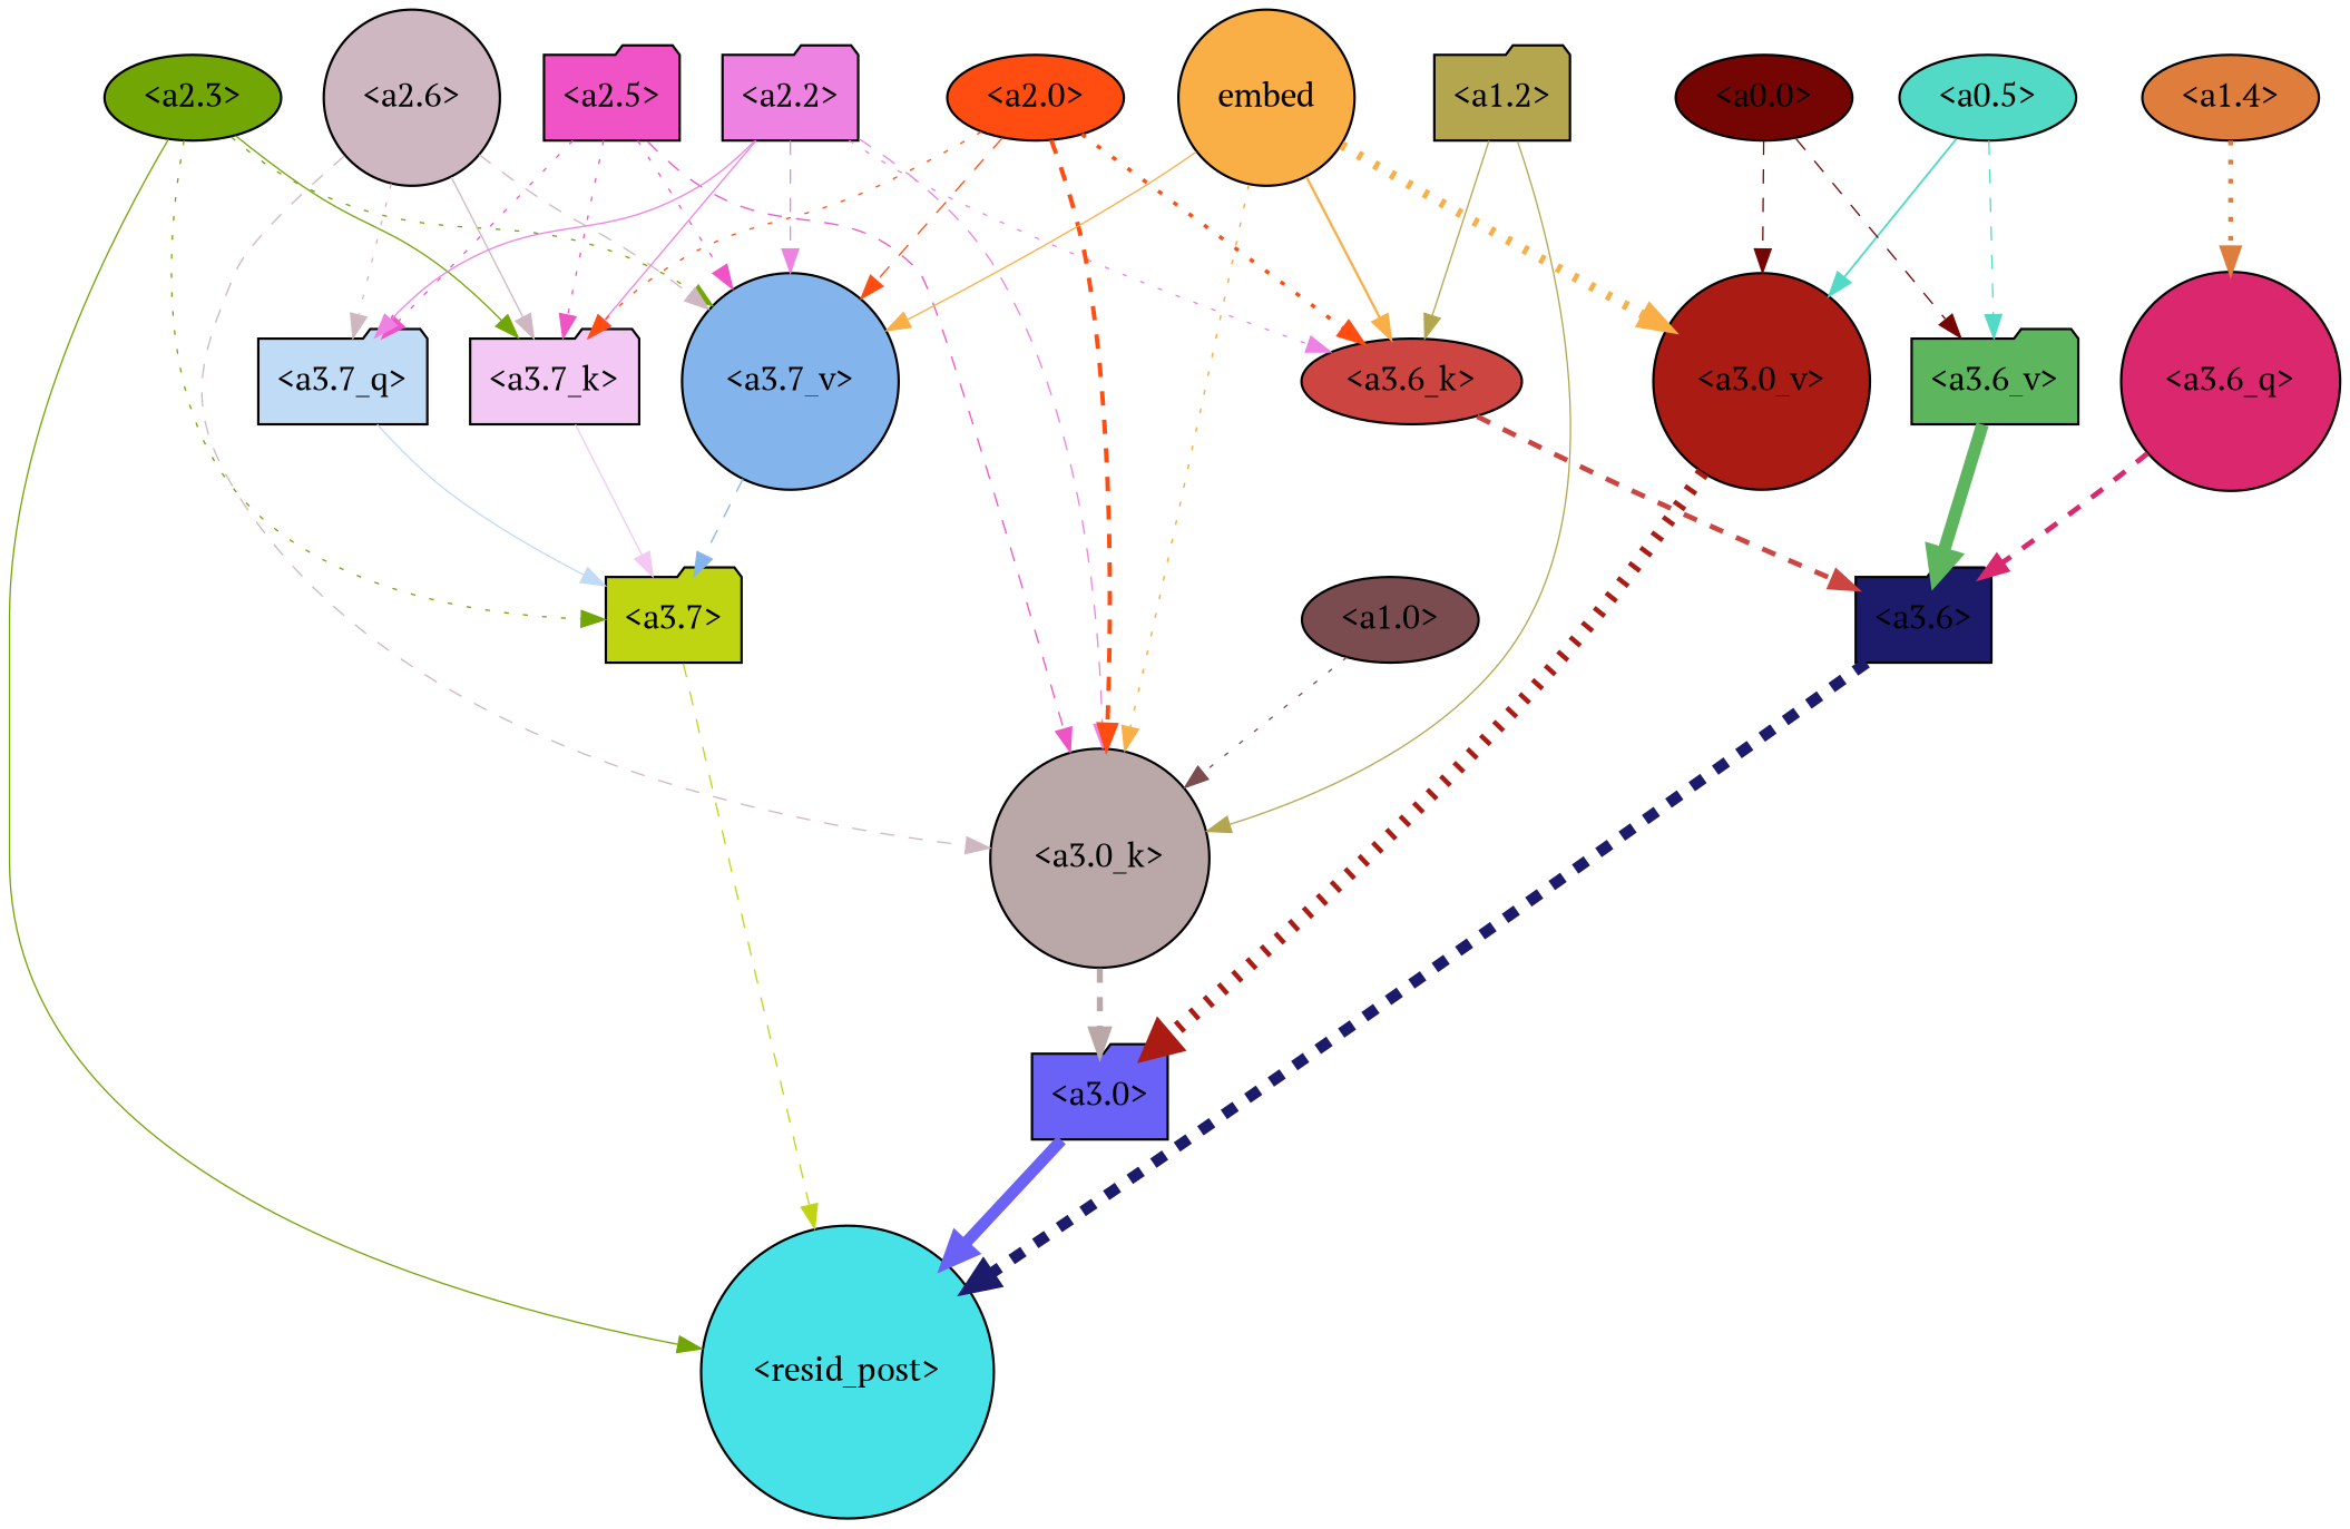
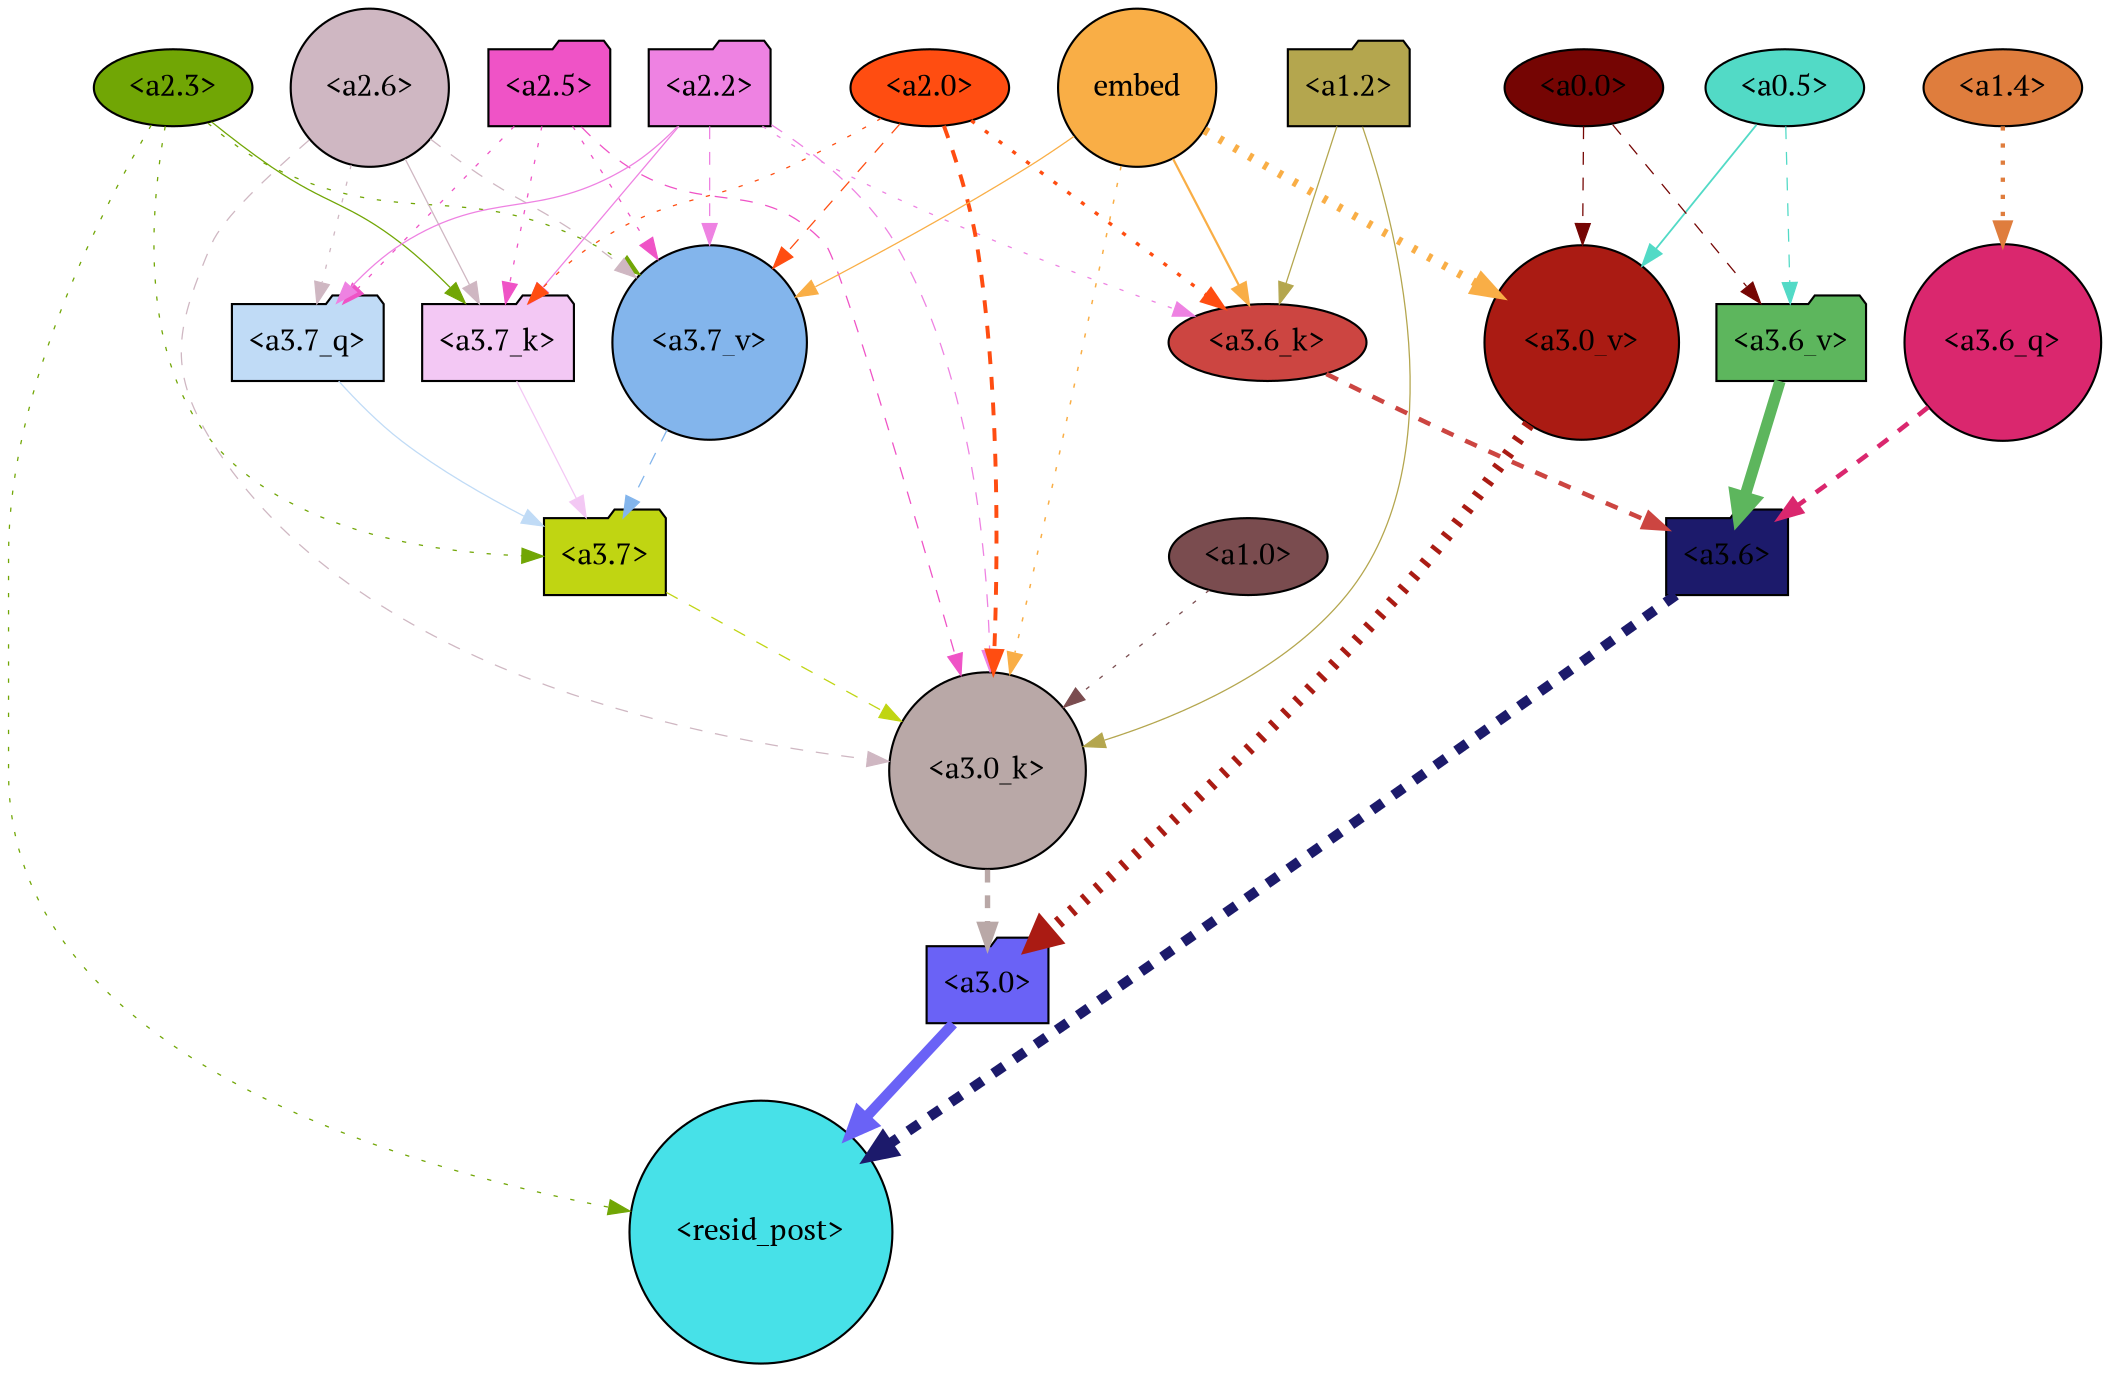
  strict digraph {
    fontname="PT Serif"
    splines=true
    node [color=black fontname="PT Serif" shape=folder style="filled, rounded"]
    edge [color="#ee82e2" fontname="PT Serif" penwidth=0.6 style=dashed]
    "<a3.7>" [fillcolor="#c0d512"]
    "<resid_post>" [fillcolor="#47e1e8" shape=circle]
    "<a3.6>" [fillcolor="#1c1a6b"]
    "<a3.0>" [fillcolor="#6a62f6"]
    "<a2.3>" [fillcolor="#71a605" shape=ellipse]
    "<a3.7_k>" [fillcolor="#f3c8f4"]
    "<a3.7_v>" [fillcolor="#83b5ec" shape=circle]
    "<a3.7_q>" [fillcolor="#c0dbf6"]
    "<a3.6_q>" [fillcolor="#da276e" shape=circle]
    "<a3.6_k>" [fillcolor="#cc4541" shape=ellipse]
    "<a3.0_k>" [fillcolor="#b9a8a7" shape=circle]
    "<a3.6_v>" [fillcolor="#5db65d"]
    "<a3.0_v>" [fillcolor="#aa1b13" shape=circle]
    "<a2.6>" [fillcolor="#cfb7c2" shape=circle]
    "<a2.5>" [fillcolor="#ef53c6"]
    "<a2.2>" [fillcolor="#ee82e2"]
    "<a2.0>" [fillcolor="#ff4d11" shape=ellipse]
    "<a1.4>" [fillcolor="#df7d3d" shape=ellipse]
    "<a1.2>" [fillcolor="#b4a64e"]
    embed [fillcolor="#f9ae46" shape=circle]
    "<a1.0>" [fillcolor="#7a4c4f" shape=ellipse]
    "<a0.5>" [fillcolor="#52dac6" shape=ellipse]
    "<a0.0>" [fillcolor="#750503" shape=ellipse]
-   "<a3.7>" -> "<resid_post>" [color="#c0d512"]
+   "<a3.7>" -> "<a3.0_k>" [color="#c0d512"]
    "<a3.6>" -> "<resid_post>" [color="#1c1a6b" penwidth=4.751592040061951]
    "<a3.0>" -> "<resid_post>" [color="#6a62f6" penwidth=4.904066681861877 style=bold]
    "<a2.3>" -> "<a3.7>" [color="#71a605" style=dotted]
-   "<a2.3>" -> "<resid_post>" [color="#71a605" style=bold]
+   "<a2.3>" -> "<resid_post>" [color="#71a605" style=dotted]
    "<a2.3>" -> "<a3.7_k>" [color="#71a605" style=bold]
    "<a2.3>" -> "<a3.7_v>" [color="#71a605" style=dotted]
    "<a3.7_k>" -> "<a3.7>" [color="#f3c8f4" style=""]
    "<a3.7_v>" -> "<a3.7>" [color="#83b5ec"]
    "<a3.7_q>" -> "<a3.7>" [color="#c0dbf6" style=""]
    "<a3.6_q>" -> "<a3.6>" [color="#da276e" penwidth=2.160832464694977]
    "<a3.6_k>" -> "<a3.6>" [color="#cc4541" penwidth=2.13908451795578]
    "<a3.0_k>" -> "<a3.0>" [color="#b9a8a7" penwidth=2.520303964614868]
    "<a3.6_v>" -> "<a3.6>" [color="#5db65d" penwidth=5.297133803367615 style=bold]
    "<a3.0_v>" -> "<a3.0>" [color="#aa1b13" penwidth=5.680712580680847 style=dotted]
    "<a2.6>" -> "<a3.7_k>" [color="#cfb7c2" style=bold]
    "<a2.6>" -> "<a3.7_v>" [color="#cfb7c2"]
    "<a2.6>" -> "<a3.7_q>" [color="#cfb7c2" style=dotted]
    "<a2.6>" -> "<a3.0_k>" [color="#cfb7c2"]
    "<a2.5>" -> "<a3.7_k>" [color="#ef53c6" style=dotted]
    "<a2.5>" -> "<a3.7_v>" [color="#ef53c6" style=dotted]
    "<a2.5>" -> "<a3.7_q>" [color="#ef53c6" style=dotted]
    "<a2.5>" -> "<a3.0_k>" [color="#ef53c6"]
    "<a2.2>" -> "<a3.7_k>" [style=bold]
    "<a2.2>" -> "<a3.7_v>"
    "<a2.2>" -> "<a3.7_q>" [style=bold]
    "<a2.2>" -> "<a3.6_k>" [style=dotted]
    "<a2.2>" -> "<a3.0_k>"
    "<a2.0>" -> "<a3.7_k>" [color="#ff4d11" style=dotted]
    "<a2.0>" -> "<a3.7_v>" [color="#ff4d11"]
    "<a2.0>" -> "<a3.6_k>" [color="#ff4d11" penwidth=1.5897698998451233 style=dotted]
    "<a2.0>" -> "<a3.0_k>" [color="#ff4d11" penwidth=1.8405593037605286]
    "<a1.4>" -> "<a3.6_q>" [color="#df7d3d" penwidth=2.0260728895664215 style=dotted]
    "<a1.2>" -> "<a3.6_k>" [color="#b4a64e" style=bold]
    "<a1.2>" -> "<a3.0_k>" [color="#b4a64e" style=bold]
    embed -> "<a3.7_v>" [color="#f9ae46" style=bold]
    embed -> "<a3.6_k>" [color="#f9ae46" penwidth=1.046662151813507 style=bold]
    embed -> "<a3.0_k>" [color="#f9ae46" penwidth=0.6995279788970947 style=dotted]
    embed -> "<a3.0_v>" [color="#f9ae46" penwidth=3.9005755856633186 style=dotted]
    "<a1.0>" -> "<a3.0_k>" [color="#7a4c4f" style=dotted]
    "<a0.5>" -> "<a3.6_v>" [color="#52dac6"]
    "<a0.5>" -> "<a3.0_v>" [color="#52dac6" penwidth=0.8493617177009583 style=bold]
    "<a0.0>" -> "<a3.6_v>" [color="#750503"]
    "<a0.0>" -> "<a3.0_v>" [color="#750503"]
  }
